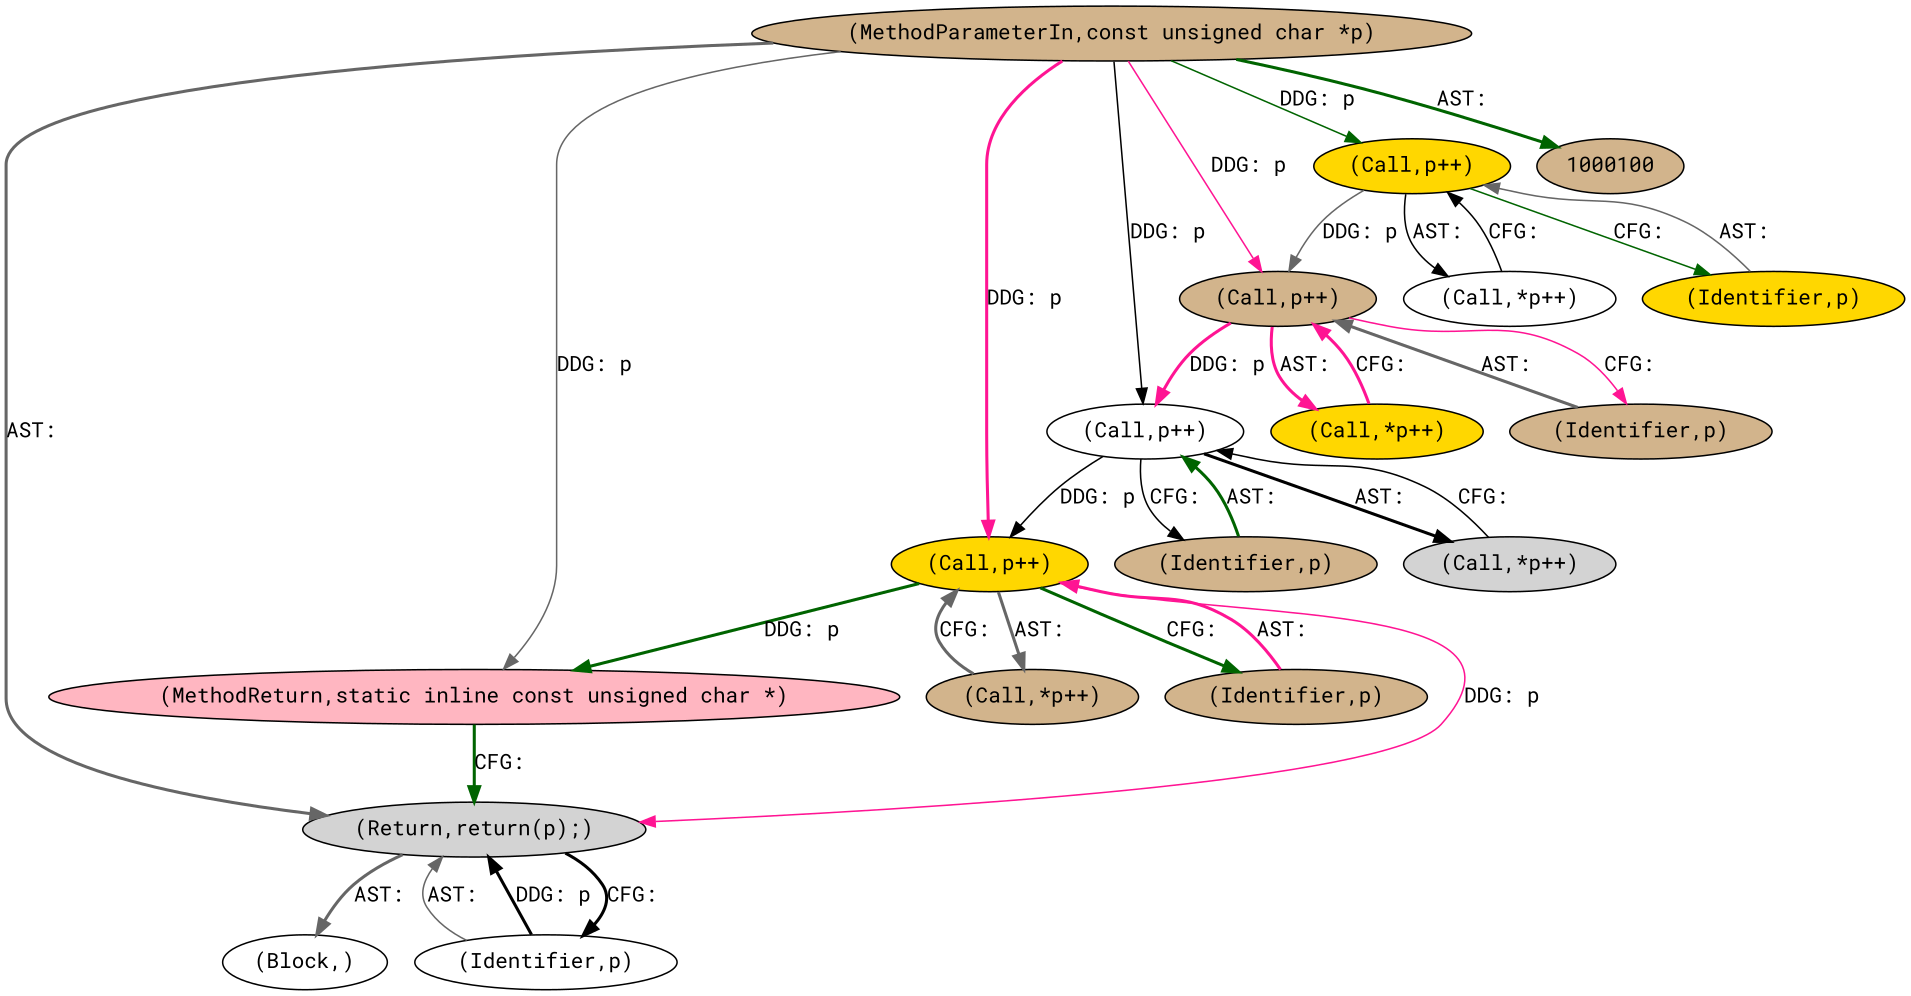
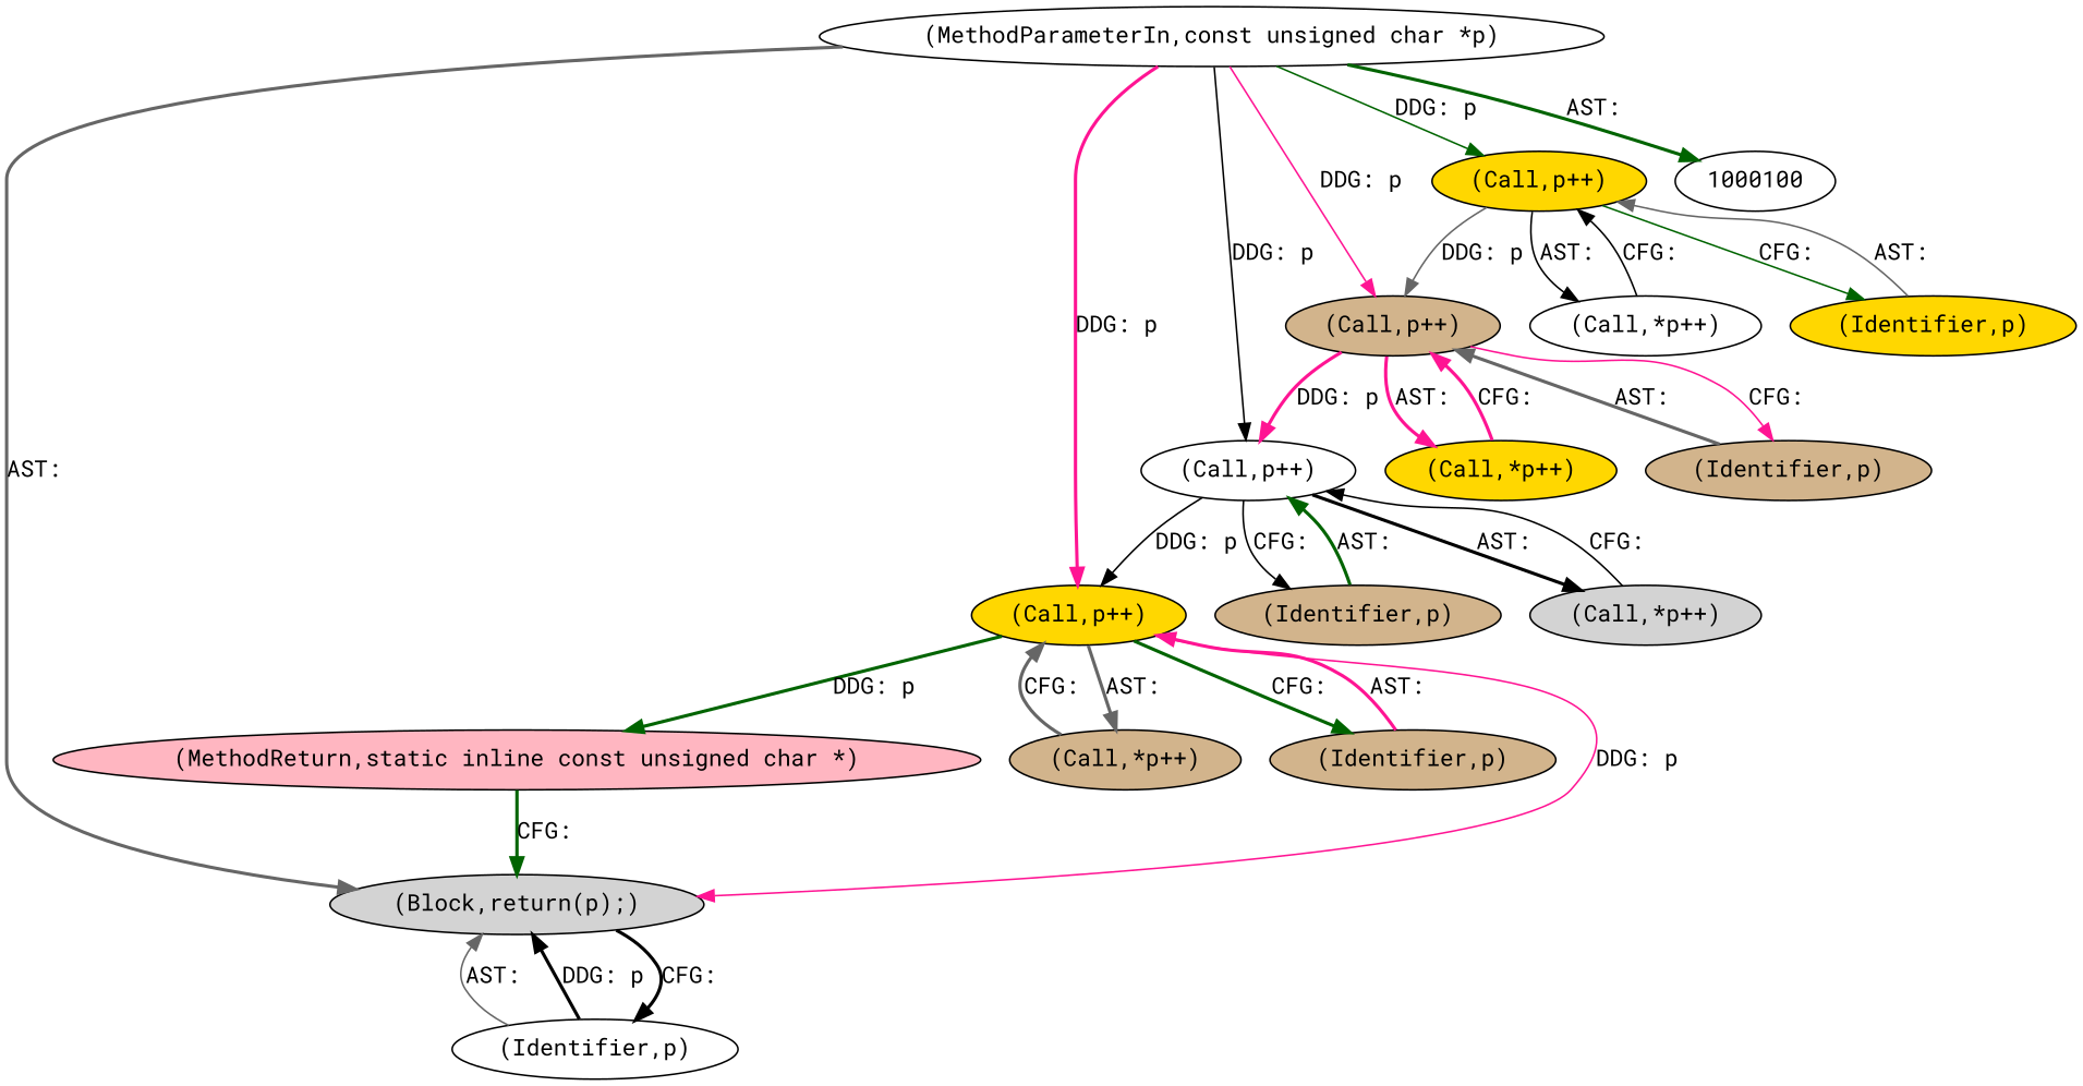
  digraph {
    fontname="Roboto Mono"
    node [fillcolor=tan fontname="Roboto Mono" style=filled]
    edge [color=gray40 fontname="Roboto Mono" style=bold]
    n1 [fillcolor=gold label="(Call,p++)"]
-   n2 [fillcolor=lightgrey label="(Return,return(p);)"]
+   n2 [fillcolor=lightgrey label="(Block,return(p);)"]
    n3 [label="(Call,*p++)"]
    n4 [fillcolor=lightpink label="(MethodReturn,static inline const unsigned char *)"]
    n5 [label="(Identifier,p)"]
-   n6 [fillcolor=white label="(Block,)"]
    n7 [fillcolor=white label="(Identifier,p)"]
    n8 [fillcolor=white label="(Call,p++)"]
    n9 [fillcolor=lightgrey label="(Call,*p++)"]
    n10 [label="(Identifier,p)"]
    n11 [label="(Call,p++)"]
    n12 [label="(Identifier,p)"]
    n13 [fillcolor=gold label="(Call,*p++)"]
    n14 [fillcolor=gold label="(Call,p++)"]
    n15 [fillcolor=white label="(Call,*p++)"]
    n16 [fillcolor=gold label="(Identifier,p)"]
-   n17 [label="(MethodParameterIn,const unsigned char *p)"]
-   1000100
+   n17 [fillcolor=white label="(MethodParameterIn,const unsigned char *p)"]
+   1000100 [fillcolor=white]
    n1 -> n2 [color=deeppink label="DDG: p" style=solid]
    n1 -> n3 [label="AST: "]
    n1 -> n4 [color=darkgreen label="DDG: p"]
    n1 -> n5 [color=darkgreen label="CFG: "]
-   n2 -> n6 [label="AST: "]
    n2 -> n7 [color=black label="CFG: "]
    n3 -> n1 [label="CFG: "]
    n4 -> n2 [color=darkgreen label="CFG: "]
    n5 -> n1 [color=deeppink label="AST: "]
    n7 -> n2 [label="AST: " style=solid]
    n7 -> n2 [color=black label="DDG: p"]
    n8 -> n1 [color=black label="DDG: p" style=solid]
    n8 -> n9 [color=black label="AST: "]
    n8 -> n10 [color=black label="CFG: " style=solid]
    n9 -> n8 [color=black label="CFG: " style=solid]
    n10 -> n8 [color=darkgreen label="AST: "]
    n11 -> n8 [color=deeppink label="DDG: p"]
    n11 -> n12 [color=deeppink label="CFG: " style=solid]
    n11 -> n13 [color=deeppink label="AST: "]
    n12 -> n11 [label="AST: "]
    n13 -> n11 [color=deeppink label="CFG: "]
    n14 -> n11 [label="DDG: p" style=solid]
    n14 -> n15 [color=black label="AST: " style=solid]
    n14 -> n16 [color=darkgreen label="CFG: " style=solid]
    n15 -> n14 [color=black label="CFG: " style=solid]
    n16 -> n14 [label="AST: " style=solid]
    n17 -> n1 [color=deeppink label="DDG: p"]
    n17 -> n2 [label="AST: "]
-   n17 -> n4 [label="DDG: p" style=solid]
    n17 -> n8 [color=black label="DDG: p" style=solid]
    n17 -> n11 [color=deeppink label="DDG: p" style=solid]
    n17 -> n14 [color=darkgreen label="DDG: p" style=solid]
    n17 -> 1000100 [color=darkgreen label="AST: "]
  }
